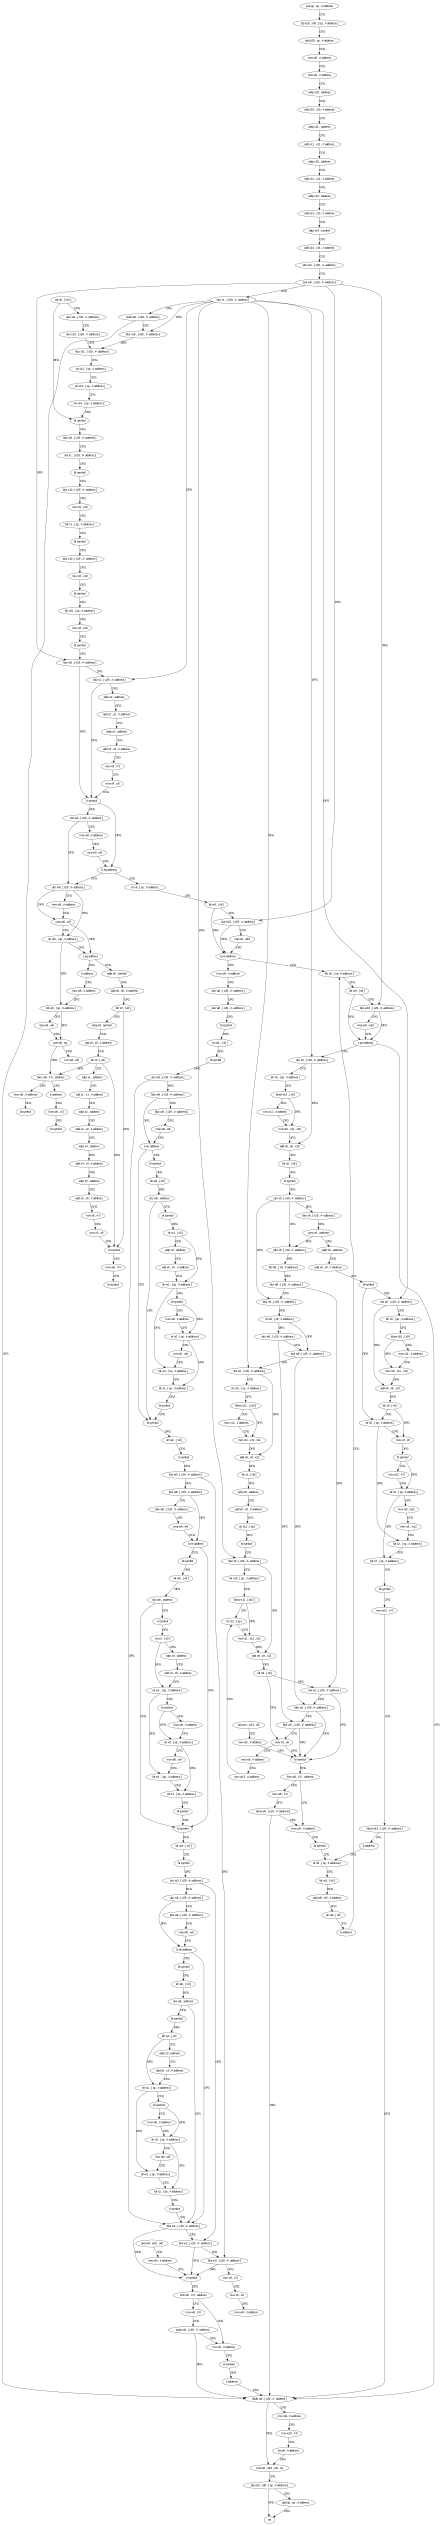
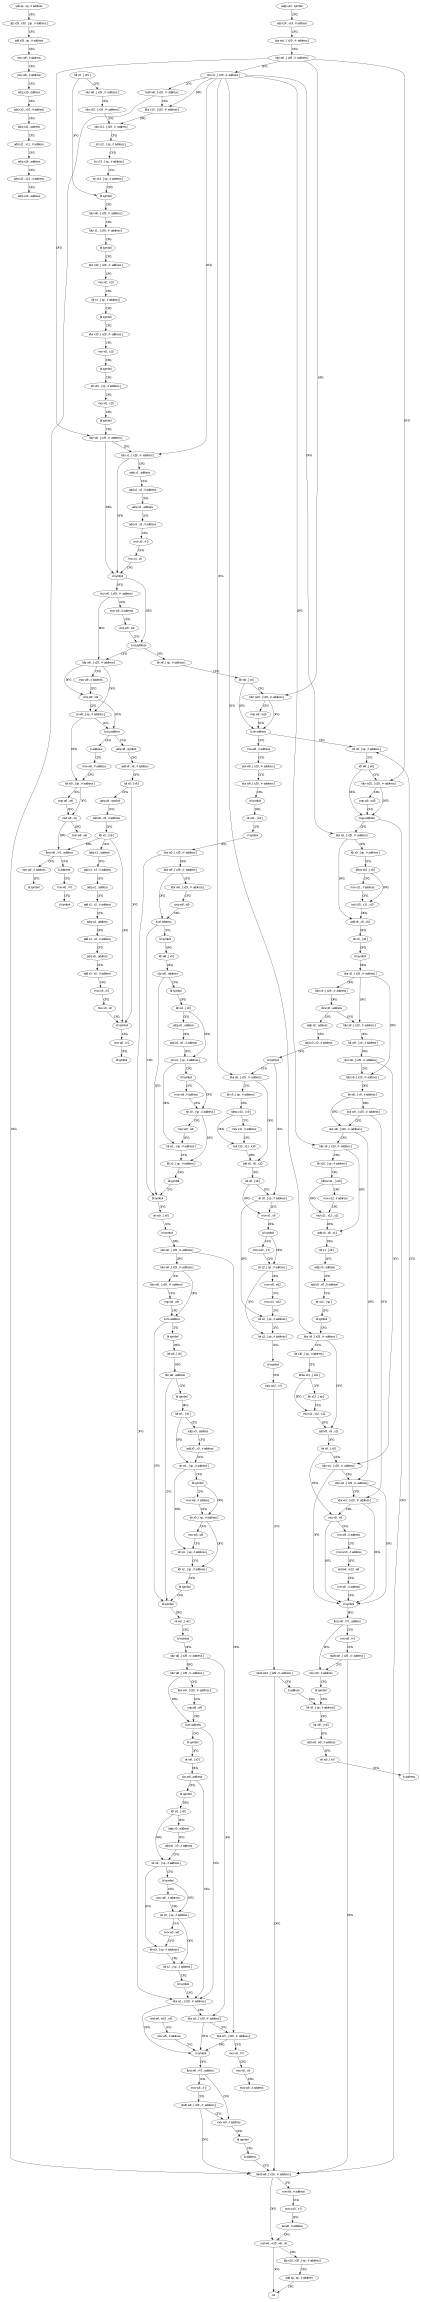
  digraph {
    fontname="Liberation Sans"
    node [fontname="Liberation Sans"]
    edge [fontname="Liberation Sans"]
    n1 [label="sub sp , sp , # address"]
    n2 [label="stp x29 , x30 , [ sp , # address ]"]
    n3 [label="add x29 , sp , # address"]
    n4 [label="mov w8 , # address"]
    n5 [label="mov w9 , # address"]
    n6 [label="adrp x10 , address"]
    n7 [label="add x10 , x10 , # address"]
    n8 [label="adrp x11 , address"]
    n9 [label="add x11 , x11 , # address"]
    n10 [label="adrp x18 , address"]
    n11 [label="add x12 , x12 , # address"]
    n12 [label="adrp x13 , address"]
-   n13 [label="add x13 , x13 , # address"]
    n14 [label="adrp x14 , symbol"]
    n15 [label="add x14 , x14 , # address"]
    n16 [label="stur wzr , [ x29 , #- address ]"]
    n17 [label="stur w0 , [ x29 , #- address ]"]
    n18 [label="stur x1 , [ x29 , #- address ]"]
    n19 [label="ldur w0 , [ x29 , #- address ]"]
    n20 [label="ldur w10 , [ x29 , #- address ]"]
    n21 [label="ldur w10 , [ x29 , #- address ]"]
    n22 [label="sturb w8 , [ x29 , #- address ]"]
    n23 [label="ldur x15 , [ x29 , #- address ]"]
    n24 [label="ldur x1 , [ x29 , #- address ]"]
    n25 [label="ldur x8 , [ x29 , #- address ]"]
    n26 [label="ldur x8 , [ x29 , #- address ]"]
    n27 [label="ldur x8 , [ x29 , #- address ]"]
    n28 [label="ldur x8 , [ x29 , #- address ]"]
    n29 [label="bl symbol"]
    n30 [label="b.ne address"]
    n31 [label="cmp w9 , w10"]
    n32 [label="b.ge address"]
    n33 [label="cmp w9 , w10"]
    n34 [label="ldurb w8 , [ x29 , #- address ]"]
    n35 [label="stur x11 , [ x29 , #- address ]"]
    n36 [label="adrp x2 , address"]
    n37 [label="ldr x9 , [ sp , # address ]"]
    n38 [label="add x8 , x8 , x10"]
    n39 [label="ldr x10 , [ sp , # address ]"]
    n40 [label="add x8 , x8 , x11"]
    n41 [label="ldr x10 , [ sp , # address ]"]
    n42 [label="add x8 , x8 , x11"]
    n43 [label="ldr x9 , [ sp , # address ]"]
    n44 [label="add x8 , x8 , x10"]
    n45 [label="mov w9 , # address"]
    n46 [label="csel w0 , w10 , w9 , ne"]
    n47 [label="ldr x0 , [ x15 ]"]
    n48 [label="stur w9 , [ x29 , #- address ]"]
    n49 [label="bl symbol"]
    n50 [label="stur x10 , [ x29 , #- address ]"]
    n51 [label="ldur w0 , [ x29 , #- address ]"]
    n52 [label="str x12 , [ sp , # address ]"]
    n53 [label="str x13 , [ sp , # address ]"]
    n54 [label="str x14 , [ sp , # address ]"]
    n55 [label="ldur x1 , [ x29 , #- address ]"]
    n56 [label="bl symbol"]
    n57 [label="ldur x10 , [ x29 , #- address ]"]
    n58 [label="mov x0 , x10"]
    n59 [label="ldr x1 , [ sp , # address ]"]
    n60 [label="bl symbol"]
    n61 [label="ldur x10 , [ x29 , #- address ]"]
    n62 [label="mov x0 , x10"]
    n63 [label="bl symbol"]
    n64 [label="ldr x10 , [ sp , # address ]"]
    n65 [label="mov x0 , x10"]
    n66 [label="bl symbol"]
    n67 [label="stur w0 , [ x29 , #- address ]"]
    n68 [label="b.eq address"]
    n69 [label="add x2 , x2 , # address"]
    n70 [label="adrp x3 , address"]
    n71 [label="add x3 , x3 , # address"]
    n72 [label="mov x8 , # 0"]
    n73 [label="mov x4 , x8"]
    n74 [label="mov w9 , # address"]
    n75 [label="ldur w8 , [ x29 , #- address ]"]
    n76 [label="ldr x8 , [ sp , # address ]"]
    n77 [label="cmp w0 , w9"]
    n78 [label="mov w9 , # address"]
    n79 [label="cmp w8 , w9"]
    n80 [label="str w8 , [ sp , # address ]"]
    n81 [label="ldr w9 , [ x8 ]"]
    n82 [label="b.eq address"]
    n83 [label="ldr w9 , [ sp , # address ]"]
    n84 [label="ldr x8 , [ sp , # address ]"]
    n85 [label="mov w8 , # address"]
    n86 [label="ldr w9 , [ x8 ]"]
    n87 [label="stur w8 , [ x29 , #- address ]"]
    n88 [label="stur w8 , [ x29 , #- address ]"]
    n89 [label="adrp x8 , symbol"]
    n90 [label="b address"]
    n91 [label="cmp w9 , w8"]
    n92 [label="cset w8 , eq"]
    n93 [label="add x8 , x8 , # address"]
    n94 [label="mov w8 , # address"]
    n95 [label="ldr x0 , [ x8 ]"]
    n96 [label="mov w10 , # 0"]
    n97 [label="ldp x29 , x30 , [ sp , # address ]"]
    n98 [label=ret]
    n99 [label="ldrsw x10 , [ x9 ]"]
    n100 [label="ldr x0 , [ x8 ]"]
    n101 [label="bl symbol"]
    n102 [label="str wzr , [ x0 ]"]
    n103 [label="bl symbol"]
    n104 [label="stur w0 , [ x29 , #- address ]"]
    n105 [label="ldur w8 , [ x29 , #- address ]"]
    n106 [label="ldur w1 , [ x29 , #- address ]"]
    n107 [label="ldur w9 , [ x29 , #- address ]"]
    n108 [label="b.ne address"]
    n109 [label="ldur w2 , [ x29 , #- address ]"]
    n110 [label="bl symbol"]
    n111 [label="cmp w8 , w9"]
    n112 [label="bl symbol"]
    n113 [label="bl symbol"]
    n114 [label="str wzr , [ x0 ]"]
    n115 [label="ldr w8 , [ x0 ]"]
    n116 [label="bl symbol"]
    n117 [label="cbz w8 , address"]
    n118 [label="adrp x8 , symbol"]
    n119 [label="bl symbol"]
    n120 [label="add x8 , x8 , # address"]
    n121 [label="mov w0 , # 0"]
    n122 [label="ldr x3 , [ x8 ]"]
    n123 [label="adrp x1 , address"]
    n124 [label="tbnz w8 , # 0 , address"]
    n125 [label="add x1 , x1 , # address"]
    n126 [label="adrp x2 , address"]
    n127 [label="add x2 , x2 , # address"]
    n128 [label="adrp x4 , address"]
    n129 [label="add x4 , x4 , # address"]
    n130 [label="adrp x5 , address"]
    n131 [label="add x5 , x5 , # address"]
    n132 [label="mov x8 , # 0"]
    n133 [label="mov x6 , x8"]
    n134 [label="bl symbol"]
    n135 [label="tst w8 , # address"]
    n136 [label="add sp , sp , # address"]
    n137 [label="mov x11 , # address"]
    n138 [label="mul x10 , x11 , x10"]
    n139 [label="bl symbol"]
    n140 [label="stur x0 , [ x29 , #- address ]"]
    n141 [label="ldur x8 , [ x29 , #- address ]"]
    n142 [label="ldur x8 , [ x29 , #- address ]"]
    n143 [label="ldur x8 , [ x29 , #- address ]"]
    n144 [label="cbnz x8 , address"]
    n145 [label="ldr w9 , [ x8 , # address ]"]
    n146 [label="ldr w9 , [ x8 , # address ]"]
    n147 [label="adrp x0 , address"]
    n148 [label="add x0 , x0 , # address"]
    n149 [label="stur w9 , [ x29 , #- address ]"]
    n150 [label="bl symbol"]
    n151 [label="stur w0 , [ x29 , #- address ]"]
    n152 [label="ldur w8 , [ x29 , #- address ]"]
    n153 [label="ldur w3 , [ x29 , #- address ]"]
    n154 [label="ldur w9 , [ x29 , #- address ]"]
    n155 [label="b.ne address"]
    n156 [label="mov x8 , # 0"]
    n157 [label="cmp w8 , w9"]
    n158 [label="bl symbol"]
    n159 [label="bl symbol"]
    n160 [label="str wzr , [ x0 ]"]
    n161 [label="ldr w8 , [ x0 ]"]
    n162 [label="bl symbol"]
    n163 [label="cbz w8 , address"]
    n164 [label="bl symbol"]
    n165 [label="ldr w1 , [ x0 ]"]
    n166 [label="adrp x0 , address"]
    n167 [label="str w1 , [ sp , # address ]"]
    n168 [label="mvn w8 , w8"]
    n169 [label="mov w0 , # address"]
    n170 [label="b address"]
    n171 [label="bl symbol"]
    n172 [label="mov w0 , # 0"]
    n173 [label="bl symbol"]
    n174 [label="ldur w1 , [ x29 , #- address ]"]
    n175 [label="ldur w2 , [ x29 , #- address ]"]
    n176 [label="bl symbol"]
    n177 [label="stur w9 , [ x29 , #- address ]"]
    n178 [label="stur w9 , [ x29 , #- address ]"]
    n179 [label="ldur w3 , [ x29 , #- address ]"]
    n180 [label="mov x0 , x8"]
    n181 [label="ldrsw x11 , [ x10 ]"]
    n182 [label="ldr x1 , [ x8 ]"]
    n183 [label="mov x12 , # address"]
    n184 [label="mul x11 , x12 , x11"]
    n185 [label="adrp x0 , address"]
    n186 [label="add x0 , x0 , # address"]
    n187 [label="str x12 , [ sp ]"]
    n188 [label="bl symbol"]
    n189 [label="ldrsw x11 , [ x10 ]"]
    n190 [label="ldr x8 , [ x8 ]"]
    n191 [label="ldr x12 , [ sp ]"]
    n192 [label="mul x11 , x12 , x11"]
    n193 [label="mov w9 , # address"]
    n194 [label="tbnz w0 , # 0 , address"]
    n195 [label="mov w13 , # address"]
    n196 [label="and w4 , w13 , w9"]
    n197 [label="mov w5 , # address"]
    n198 [label="mov w0 , # address"]
    n199 [label="mov w8 , # 0"]
    n200 [label="bl symbol"]
    n201 [label="sturb w8 , [ x29 , #- address ]"]
    n202 [label="ldr x8 , [ sp , # address ]"]
    n203 [label="str x0 , [ sp , # address ]"]
    n204 [label="mov x0 , x8"]
    n205 [label="ldr x2 , [ sp , # address ]"]
    n206 [label="ldrsw x10 , [ x9 ]"]
    n207 [label="ldr x8 , [ x8 ]"]
    n208 [label="mov x11 , # address"]
    n209 [label="mul x10 , x11 , x10"]
    n210 [label="bl symbol"]
    n211 [label="ldr x3 , [ sp , # address ]"]
    n212 [label="mov w12 , # 0"]
    n213 [label="str x0 , [ sp , # address ]"]
    n214 [label="mov w0 , w12"]
    n215 [label="mov w1 , w12"]
    n216 [label="bl symbol"]
    n217 [label="mov w12 , # 0"]
    n218 [label="sturb w12 , [ x29 , #- address ]"]
    n219 [label="b address"]
    n220 [label="ldr w9 , [ x8 ]"]
    n221 [label="add w9 , w9 , # address"]
    n222 [label="stur w0 , [ x29 , #- address ]"]
    n223 [label="ldur w8 , [ x29 , #- address ]"]
    n224 [label="ldur w9 , [ x29 , #- address ]"]
    n225 [label="b.ne address"]
    n226 [label="cmp w8 , w9"]
    n227 [label="bl symbol"]
    n228 [label="ldr w8 , [ x0 ]"]
    n229 [label="tbnz w0 , # 0 , address"]
    n230 [label="cbz w8 , address"]
    n231 [label="bl symbol"]
    n232 [label="ldr w1 , [ x0 ]"]
    n233 [label="adrp x0 , address"]
    n234 [label="str w1 , [ sp , # address ]"]
    n235 [label="add x0 , x0 , # address"]
    n236 [label="bl symbol"]
    n237 [label="ldr w1 , [ sp , # address ]"]
    n238 [label="mov w8 , # address"]
    n239 [label="str x0 , [ sp , # address ]"]
    n240 [label="ldr x2 , [ sp , # address ]"]
    n241 [label="mov w0 , w8"]
    n242 [label="bl symbol"]
    n243 [label="str w9 , [ x8 ]"]
    n244 [label="b address"]
    n245 [label="mov x0 , x8"]
    n246 [label="mov w9 , # address"]
    n247 [label="and w4 , w10 , w9"]
    n248 [label="mov w5 , # address"]
    n249 [label="mov w0 , # address"]
    n250 [label="mov w8 , # 0"]
    n251 [label="bl symbol"]
    n252 [label="sturb w8 , [ x29 , #- address ]"]
    n253 [label="b address"]
    n254 [label="bl symbol"]
    n255 [label="ldr w1 , [ x0 ]"]
    n256 [label="adrp x0 , address"]
    n257 [label="str w1 , [ sp , # address ]"]
    n258 [label="add x0 , x0 , # address"]
    n259 [label="bl symbol"]
    n260 [label="ldr w1 , [ sp , # address ]"]
    n261 [label="mov w8 , # address"]
    n262 [label="str x0 , [ sp , # address ]"]
    n263 [label="ldr x2 , [ sp , # address ]"]
    n264 [label="mov w0 , w8"]
    n265 [label="bl symbol"]
    n266 [label="add x0 , x0 , # address"]
    n267 [label="bl symbol"]
    n268 [label="ldr w1 , [ sp , # address ]"]
    n269 [label="mov w8 , # address"]
    n270 [label="str x0 , [ sp , # address ]"]
    n271 [label="ldr x2 , [ sp , # address ]"]
    n272 [label="mov w0 , w8"]
    n273 [label="bl symbol"]
    n1 -> n2 [label=CFG]
    n2 -> n3 [label=CFG]
    n3 -> n4 [label=CFG]
    n4 -> n5 [label=CFG]
    n5 -> n6 [label=CFG]
    n6 -> n7 [label=CFG]
    n7 -> n8 [label=CFG]
    n8 -> n9 [label=CFG]
    n9 -> n10 [label=CFG]
    n10 -> n11 [label=CFG]
    n11 -> n12 [label=CFG]
-   n12 -> n13 [label=CFG]
-   n13 -> n14 [label=CFG]
    n14 -> n15 [label=CFG]
    n15 -> n16 [label=CFG]
    n16 -> n17 [label=CFG]
    n17 -> n18 [label=CFG]
    n17 -> n19 [label=DFG]
    n17 -> n20 [label=DFG]
    n17 -> n21 [label=DFG]
    n18 -> n22 [label=CFG]
    n18 -> n23 [label=DFG]
    n18 -> n24 [label=DFG]
    n18 -> n25 [label=DFG]
    n18 -> n26 [label=DFG]
    n18 -> n27 [label=DFG]
    n18 -> n28 [label=DFG]
    n19 -> n24 [label=CFG]
    n19 -> n29 [label=DFG]
    n20 -> n30 [label=DFG]
    n20 -> n31 [label=CFG]
    n21 -> n32 [label=DFG]
    n21 -> n33 [label=CFG]
    n22 -> n23 [label=CFG]
    n22 -> n34 [label=DFG]
    n23 -> n35 [label=DFG]
    n24 -> n29 [label=DFG]
    n24 -> n36 [label=CFG]
    n25 -> n37 [label=CFG]
    n25 -> n38 [label=DFG]
    n26 -> n39 [label=CFG]
    n26 -> n40 [label=DFG]
    n27 -> n41 [label=CFG]
    n27 -> n42 [label=DFG]
    n28 -> n43 [label=CFG]
    n28 -> n44 [label=DFG]
    n29 -> n67 [label=DFG]
    n29 -> n68 [label=DFG]
    n30 -> n84 [label=CFG]
    n30 -> n85 [label=CFG]
    n31 -> n30 [label=CFG]
    n32 -> n25 [label=CFG]
    n32 -> n34 [label=CFG]
    n33 -> n32 [label=CFG]
    n34 -> n45 [label=CFG]
    n34 -> n46 [label=DFG]
    n35 -> n52 [label=CFG]
    n36 -> n69 [label=CFG]
    n37 -> n99 [label=CFG]
    n38 -> n100 [label=DFG]
    n39 -> n181 [label=CFG]
    n40 -> n182 [label=DFG]
    n41 -> n189 [label=CFG]
    n42 -> n190 [label=DFG]
    n43 -> n206 [label=CFG]
    n44 -> n207 [label=DFG]
    n45 -> n96 [label=CFG]
    n46 -> n97 [label=CFG]
-   n97 -> n98 [label=DFG]
+   n46 -> n98 [label=DFG]
    n47 -> n48 [label=CFG]
    n47 -> n49 [label=DFG]
    n48 -> n50 [label=CFG]
    n49 -> n51 [label=CFG]
    n50 -> n35 [label=CFG]
    n51 -> n55 [label=CFG]
    n52 -> n53 [label=CFG]
    n53 -> n54 [label=CFG]
    n54 -> n49 [label=CFG]
    n55 -> n56 [label=CFG]
    n56 -> n57 [label=CFG]
    n57 -> n58 [label=CFG]
    n58 -> n59 [label=CFG]
    n59 -> n60 [label=CFG]
    n60 -> n61 [label=CFG]
    n61 -> n62 [label=CFG]
    n62 -> n63 [label=CFG]
    n63 -> n64 [label=CFG]
    n64 -> n65 [label=CFG]
    n65 -> n66 [label=CFG]
    n66 -> n19 [label=CFG]
    n67 -> n74 [label=CFG]
    n67 -> n75 [label=DFG]
    n68 -> n75 [label=CFG]
    n68 -> n76 [label=CFG]
    n69 -> n70 [label=CFG]
    n70 -> n71 [label=CFG]
    n71 -> n72 [label=CFG]
    n72 -> n73 [label=CFG]
    n73 -> n29 [label=CFG]
    n74 -> n77 [label=CFG]
    n75 -> n78 [label=CFG]
    n75 -> n79 [label=DFG]
    n75 -> n80 [label=DFG]
    n76 -> n81 [label=CFG]
    n77 -> n68 [label=CFG]
    n78 -> n79 [label=CFG]
    n79 -> n80 [label=CFG]
    n79 -> n82 [label=DFG]
    n80 -> n82 [label=CFG]
    n80 -> n83 [label=DFG]
    n81 -> n20 [label=CFG]
    n81 -> n30 [label=DFG]
    n82 -> n89 [label=CFG]
    n82 -> n90 [label=CFG]
    n83 -> n91 [label=CFG]
    n83 -> n92 [label=DFG]
    n84 -> n86 [label=CFG]
    n85 -> n87 [label=CFG]
    n86 -> n21 [label=CFG]
    n86 -> n32 [label=DFG]
    n87 -> n88 [label=CFG]
    n88 -> n101 [label=CFG]
    n89 -> n93 [label=CFG]
    n90 -> n94 [label=CFG]
    n91 -> n92 [label=CFG]
    n92 -> n124 [label=DFG]
    n92 -> n168 [label=DFG]
    n93 -> n95 [label=CFG]
    n94 -> n83 [label=CFG]
    n95 -> n118 [label=CFG]
    n95 -> n119 [label=DFG]
    n96 -> n135 [label=CFG]
    n97 -> n136 [label=CFG]
    n99 -> n137 [label=CFG]
    n99 -> n138 [label=DFG]
    n100 -> n139 [label=DFG]
    n101 -> n102 [label=DFG]
    n102 -> n103 [label=CFG]
    n103 -> n104 [label=DFG]
    n104 -> n105 [label=DFG]
    n104 -> n106 [label=DFG]
    n105 -> n107 [label=CFG]
    n105 -> n108 [label=DFG]
    n106 -> n109 [label=CFG]
    n106 -> n110 [label=DFG]
    n107 -> n111 [label=CFG]
    n108 -> n112 [label=CFG]
    n108 -> n113 [label=CFG]
    n109 -> n110 [label=DFG]
    n109 -> n153 [label=CFG]
    n110 -> n229 [label=DFG]
    n111 -> n108 [label=CFG]
    n112 -> n114 [label=DFG]
    n113 -> n115 [label=DFG]
    n114 -> n116 [label=CFG]
    n115 -> n117 [label=DFG]
    n116 -> n151 [label=DFG]
    n117 -> n112 [label=CFG]
    n117 -> n164 [label=CFG]
    n118 -> n120 [label=CFG]
    n119 -> n121 [label=CFG]
    n120 -> n122 [label=CFG]
    n121 -> n134 [label=CFG]
    n122 -> n119 [label=DFG]
    n122 -> n123 [label=CFG]
    n122 -> n124 [label=DFG]
    n123 -> n125 [label=CFG]
    n124 -> n169 [label=CFG]
    n124 -> n170 [label=CFG]
    n125 -> n126 [label=CFG]
    n126 -> n127 [label=CFG]
    n127 -> n128 [label=CFG]
    n128 -> n129 [label=DFG]
    n129 -> n130 [label=CFG]
    n130 -> n131 [label=CFG]
    n131 -> n132 [label=CFG]
    n132 -> n133 [label=CFG]
    n133 -> n119 [label=CFG]
    n135 -> n46 [label=CFG]
    n136 -> n98 [label=CFG]
    n137 -> n138 [label=CFG]
    n138 -> n38 [label=DFG]
    n139 -> n140 [label=DFG]
    n140 -> n141 [label=DFG]
    n140 -> n142 [label=DFG]
    n140 -> n143 [label=DFG]
    n141 -> n144 [label=DFG]
    n142 -> n145 [label=DFG]
    n143 -> n146 [label=DFG]
    n144 -> n142 [label=CFG]
    n144 -> n147 [label=CFG]
    n145 -> n149 [label=DFG]
    n146 -> n177 [label=DFG]
    n146 -> n178 [label=DFG]
    n147 -> n148 [label=CFG]
    n148 -> n150 [label=CFG]
    n149 -> n143 [label=CFG]
    n149 -> n174 [label=DFG]
    n150 -> n28 [label=CFG]
    n150 -> n203 [label=DFG]
    n151 -> n152 [label=DFG]
    n151 -> n153 [label=DFG]
    n152 -> n154 [label=CFG]
    n152 -> n155 [label=DFG]
    n153 -> n110 [label=DFG]
    n153 -> n156 [label=CFG]
    n154 -> n157 [label=CFG]
    n155 -> n158 [label=CFG]
    n155 -> n159 [label=CFG]
    n156 -> n245 [label=CFG]
    n157 -> n155 [label=CFG]
    n158 -> n160 [label=DFG]
    n159 -> n161 [label=DFG]
    n160 -> n162 [label=CFG]
    n161 -> n163 [label=DFG]
    n162 -> n222 [label=DFG]
    n163 -> n158 [label=CFG]
    n163 -> n231 [label=CFG]
    n164 -> n165 [label=DFG]
    n165 -> n166 [label=CFG]
    n165 -> n167 [label=DFG]
    n166 -> n235 [label=CFG]
    n167 -> n236 [label=CFG]
    n167 -> n237 [label=DFG]
    n169 -> n171 [label=CFG]
    n170 -> n172 [label=CFG]
    n172 -> n173 [label=CFG]
    n174 -> n175 [label=CFG]
    n174 -> n176 [label=DFG]
    n175 -> n176 [label=DFG]
    n175 -> n179 [label=CFG]
    n176 -> n194 [label=DFG]
    n177 -> n178 [label=CFG]
    n177 -> n179 [label=DFG]
    n178 -> n26 [label=CFG]
    n178 -> n175 [label=DFG]
    n179 -> n176 [label=DFG]
    n179 -> n180 [label=CFG]
    n180 -> n176 [label=DFG]
    n180 -> n193 [label=CFG]
    n181 -> n183 [label=CFG]
    n181 -> n184 [label=DFG]
    n182 -> n185 [label=CFG]
    n183 -> n184 [label=CFG]
    n184 -> n40 [label=DFG]
    n185 -> n186 [label=CFG]
    n186 -> n187 [label=CFG]
    n187 -> n188 [label=CFG]
    n188 -> n27 [label=CFG]
    n189 -> n191 [label=CFG]
    n189 -> n192 [label=DFG]
    n190 -> n174 [label=CFG]
    n190 -> n180 [label=DFG]
    n191 -> n192 [label=CFG]
    n192 -> n42 [label=DFG]
    n193 -> n195 [label=CFG]
    n194 -> n198 [label=CFG]
    n194 -> n199 [label=CFG]
-   n195 -> n191 [label=CFG]
+   n195 -> n196 [label=CFG]
    n196 -> n197 [label=CFG]
    n197 -> n176 [label=CFG]
    n198 -> n200 [label=CFG]
    n199 -> n201 [label=CFG]
    n200 -> n202 [label=CFG]
    n201 -> n34 [label=DFG]
    n201 -> n198 [label=CFG]
    n202 -> n220 [label=CFG]
    n203 -> n204 [label=CFG]
    n203 -> n205 [label=DFG]
    n204 -> n210 [label=DFG]
    n205 -> n211 [label=CFG]
    n206 -> n208 [label=CFG]
    n206 -> n209 [label=DFG]
    n207 -> n203 [label=CFG]
    n207 -> n204 [label=DFG]
    n208 -> n209 [label=CFG]
    n209 -> n44 [label=DFG]
    n210 -> n212 [label=CFG]
    n210 -> n213 [label=DFG]
    n211 -> n216 [label=CFG]
    n212 -> n213 [label=CFG]
    n213 -> n211 [label=DFG]
    n213 -> n214 [label=CFG]
    n214 -> n215 [label=CFG]
    n215 -> n205 [label=CFG]
    n216 -> n217 [label=CFG]
    n217 -> n218 [label=CFG]
    n218 -> n34 [label=DFG]
    n218 -> n219 [label=CFG]
    n219 -> n202 [label=CFG]
    n220 -> n221 [label=DFG]
    n221 -> n243 [label=CFG]
    n222 -> n109 [label=DFG]
    n222 -> n223 [label=DFG]
    n223 -> n224 [label=CFG]
    n223 -> n225 [label=DFG]
    n224 -> n226 [label=CFG]
    n225 -> n106 [label=CFG]
    n225 -> n227 [label=CFG]
    n226 -> n225 [label=CFG]
    n227 -> n228 [label=DFG]
    n228 -> n230 [label=DFG]
    n229 -> n249 [label=CFG]
    n229 -> n250 [label=CFG]
    n230 -> n106 [label=CFG]
    n230 -> n254 [label=CFG]
    n231 -> n232 [label=DFG]
    n232 -> n233 [label=CFG]
    n232 -> n234 [label=DFG]
    n233 -> n258 [label=CFG]
    n234 -> n259 [label=CFG]
    n234 -> n260 [label=DFG]
    n235 -> n167 [label=CFG]
    n236 -> n238 [label=CFG]
    n236 -> n239 [label=DFG]
    n237 -> n240 [label=CFG]
    n238 -> n239 [label=CFG]
    n239 -> n240 [label=DFG]
    n239 -> n241 [label=CFG]
    n240 -> n242 [label=CFG]
    n241 -> n237 [label=CFG]
    n242 -> n112 [label=CFG]
    n243 -> n244 [label=CFG]
    n244 -> n84 [label=CFG]
    n245 -> n246 [label=CFG]
    n247 -> n248 [label=CFG]
    n248 -> n110 [label=CFG]
    n249 -> n251 [label=CFG]
    n250 -> n252 [label=CFG]
    n251 -> n253 [label=CFG]
    n252 -> n34 [label=DFG]
    n252 -> n249 [label=CFG]
    n253 -> n34 [label=CFG]
    n254 -> n255 [label=DFG]
    n255 -> n256 [label=CFG]
    n255 -> n257 [label=DFG]
    n256 -> n266 [label=CFG]
    n257 -> n267 [label=CFG]
    n257 -> n268 [label=DFG]
    n258 -> n234 [label=CFG]
    n259 -> n261 [label=CFG]
    n259 -> n262 [label=DFG]
    n260 -> n263 [label=CFG]
    n261 -> n262 [label=CFG]
    n262 -> n263 [label=DFG]
    n262 -> n264 [label=CFG]
    n263 -> n265 [label=CFG]
    n264 -> n260 [label=CFG]
    n265 -> n158 [label=CFG]
    n266 -> n257 [label=CFG]
    n267 -> n269 [label=CFG]
    n267 -> n270 [label=DFG]
    n268 -> n271 [label=CFG]
    n269 -> n270 [label=CFG]
    n270 -> n271 [label=DFG]
    n270 -> n272 [label=CFG]
    n271 -> n273 [label=CFG]
    n272 -> n268 [label=CFG]
    n273 -> n106 [label=CFG]
  }
